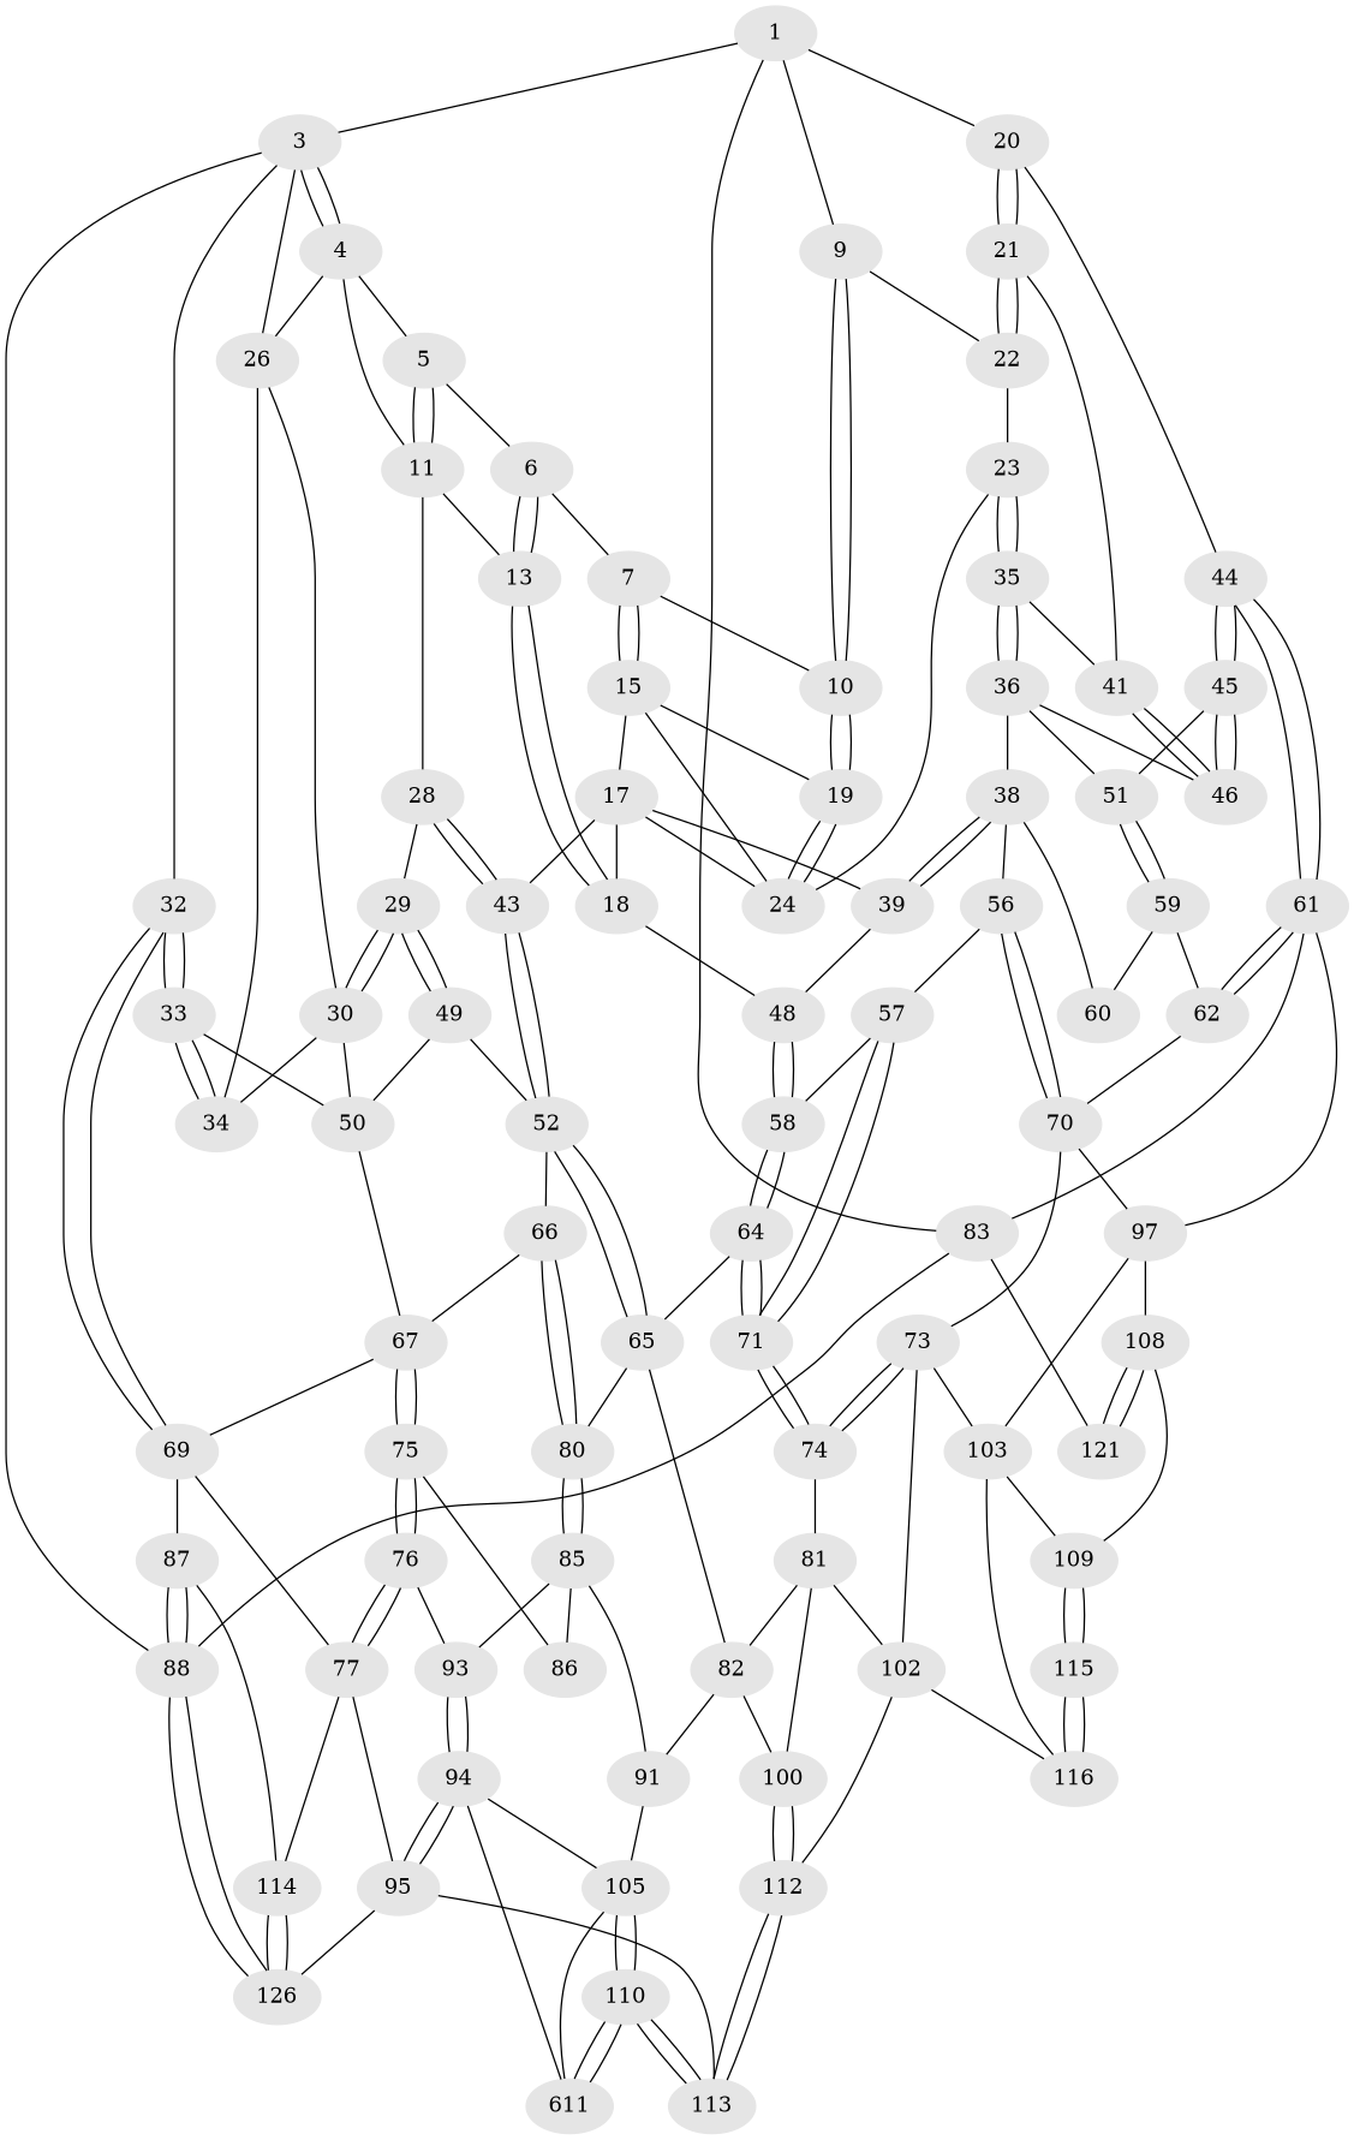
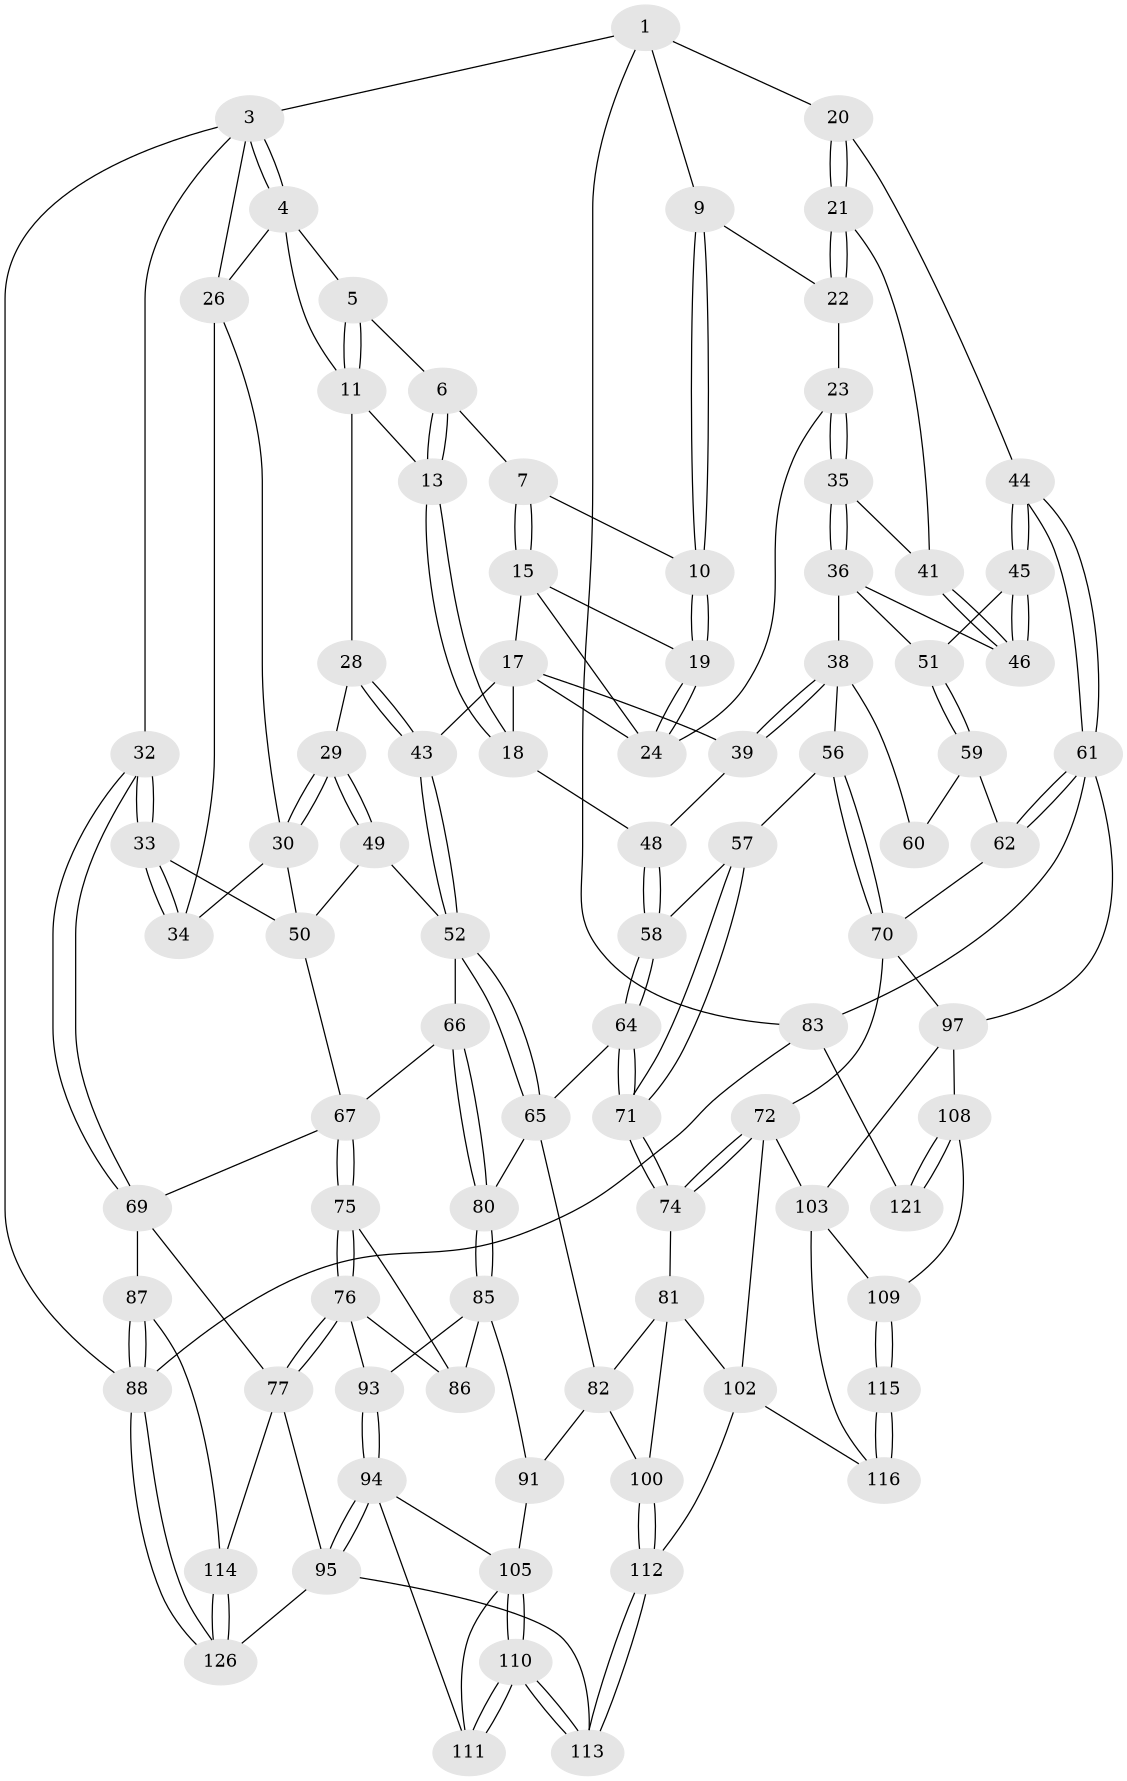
  graph {
    node [color=gray90 style=filled]
    1 [super="+2"]
    3 [super="+27"]
    9
    20
    83
    4 [super="+12"]
    26 [super="+31"]
    32
    88
    10
    22
    21
    44
    121 [super="+124"]
    5
    11 [super="+14"]
    30 [super="+47"]
    34
    33
    69 [super="+78"]
    126
    6
    13
    28
    7 [super="+8"]
    15 [super="+16"]
    18 [super="+42"]
    19
    17 [super="+40"]
    24 [super="+25"]
    23
    43
    29
    48
    39
    52 [super="+53"]
    58
    41
    45
    61 [super="+84"]
    46
    35
    36 [super="+37"]
    50 [super="+54"]
    49
    67 [super="+68"]
    77 [super="+96"]
    87
    38 [super="+55"]
    51
    56
    60
    59 [super="+63"]
    57
    70 [super="+72"]
    65 [super="+79"]
    66
    62
    97 [super="+98"]
    64
    75
    80
    82 [super="+90"]
    71
-   73 [super="+101"]
+   73 [super="+101" label=72]
    74
    103 [super="+104"]
    108
    85 [super="+92"]
    100
    91
    76 [super="+89"]
    86
    95 [super="+118"]
    114
    102 [super="+120"]
    81 [super="+99"]
    112
    116 [super="+119"]
    109
    93
    94 [super="+107"]
    113 [super="+117"]
    105 [super="+106"]
-   111 [label=611]
+   111
    110
    115 [super="+123"]
    1 -- 3
    1 -- 9
    1 -- 20
    1 -- 83
    3 -- 4
    3 -- 4
    3 -- 26
    3 -- 32
    3 -- 88
    9 -- 10
    9 -- 10
    9 -- 22
    20 -- 21
    20 -- 21
    20 -- 44
    83 -- 88
    83 -- 121
    4 -- 26
    4 -- 5
    4 -- 11
    26 -- 30
    26 -- 34
    32 -- 33
    32 -- 33
    32 -- 69
    32 -- 69
    88 -- 126
    88 -- 126
    10 -- 19
    10 -- 19
    22 -- 23
    21 -- 22
    21 -- 22
    21 -- 41
    44 -- 45
    44 -- 45
    44 -- 61
    44 -- 61
    5 -- 11
    5 -- 11
    5 -- 6
    11 -- 13
    11 -- 28
    30 -- 34
    30 -- 50
    33 -- 34
    33 -- 34
    33 -- 50
    69 -- 77
    69 -- 87
    6 -- 13
    6 -- 13
    6 -- 7
    13 -- 18
    13 -- 18
    28 -- 43
    28 -- 43
    28 -- 29
    7 -- 10
    7 -- 15
    7 -- 15
    15 -- 19
    15 -- 17
    15 -- 24
    18 -- 48
    19 -- 24
    19 -- 24
    17 -- 18
    17 -- 24
    17 -- 43
    17 -- 39
    23 -- 24
    23 -- 35
    23 -- 35
    43 -- 52
    43 -- 52
    29 -- 30
    29 -- 30
    29 -- 49
    29 -- 49
    48 -- 58
    48 -- 58
    39 -- 48
    52 -- 65
    52 -- 65
    52 -- 66
    58 -- 64
    58 -- 64
    41 -- 46
    41 -- 46
    45 -- 46
    45 -- 46
    45 -- 51
    61 -- 83
    61 -- 62
    61 -- 62
    61 -- 97
    35 -- 41
    35 -- 36
    35 -- 36
    36 -- 46
    36 -- 38
    36 -- 51
    50 -- 67
    49 -- 52
    49 -- 50
    67 -- 69
    67 -- 75
    67 -- 75
    77 -- 95
    77 -- 114
    87 -- 88
    87 -- 88
    87 -- 114
    38 -- 39
    38 -- 39
    38 -- 56
    38 -- 60
    51 -- 59
    51 -- 59
    56 -- 57
    56 -- 70
    56 -- 70
    59 -- 60 [weight=2]
    59 -- 62
    57 -- 58
    57 -- 71
    57 -- 71
    70 -- 97
    70 -- 73
    65 -- 80
    65 -- 82
    66 -- 67
    66 -- 80
    66 -- 80
    62 -- 70
    97 -- 103
    97 -- 108
    64 -- 65
    64 -- 71
    64 -- 71
    75 -- 76
    75 -- 76
    75 -- 86
    80 -- 85
    80 -- 85
    82 -- 100
    82 -- 91
    71 -- 74
    71 -- 74
    73 -- 74
    73 -- 74
    73 -- 103
    73 -- 102
    74 -- 81
    103 -- 116
    103 -- 109
    108 -- 121
    108 -- 121
    108 -- 109
    85 -- 91
    85 -- 86
    85 -- 93
    100 -- 112
    100 -- 112
    91 -- 105
    76 -- 77
    76 -- 77
+   76 -- 86
    76 -- 93
    95 -- 126
    95 -- 113
    114 -- 126
    114 -- 126
    102 -- 112
    102 -- 116
    81 -- 82
    81 -- 100
    81 -- 102
    112 -- 113
    112 -- 113
    109 -- 115
    109 -- 115
    93 -- 94
    93 -- 94
    94 -- 95
    94 -- 95
    94 -- 105
    94 -- 111
    105 -- 111
    105 -- 110
    105 -- 110
    110 -- 113
    110 -- 113
    110 -- 111
    110 -- 111
    115 -- 116 [weight=2]
    115 -- 116
  }
